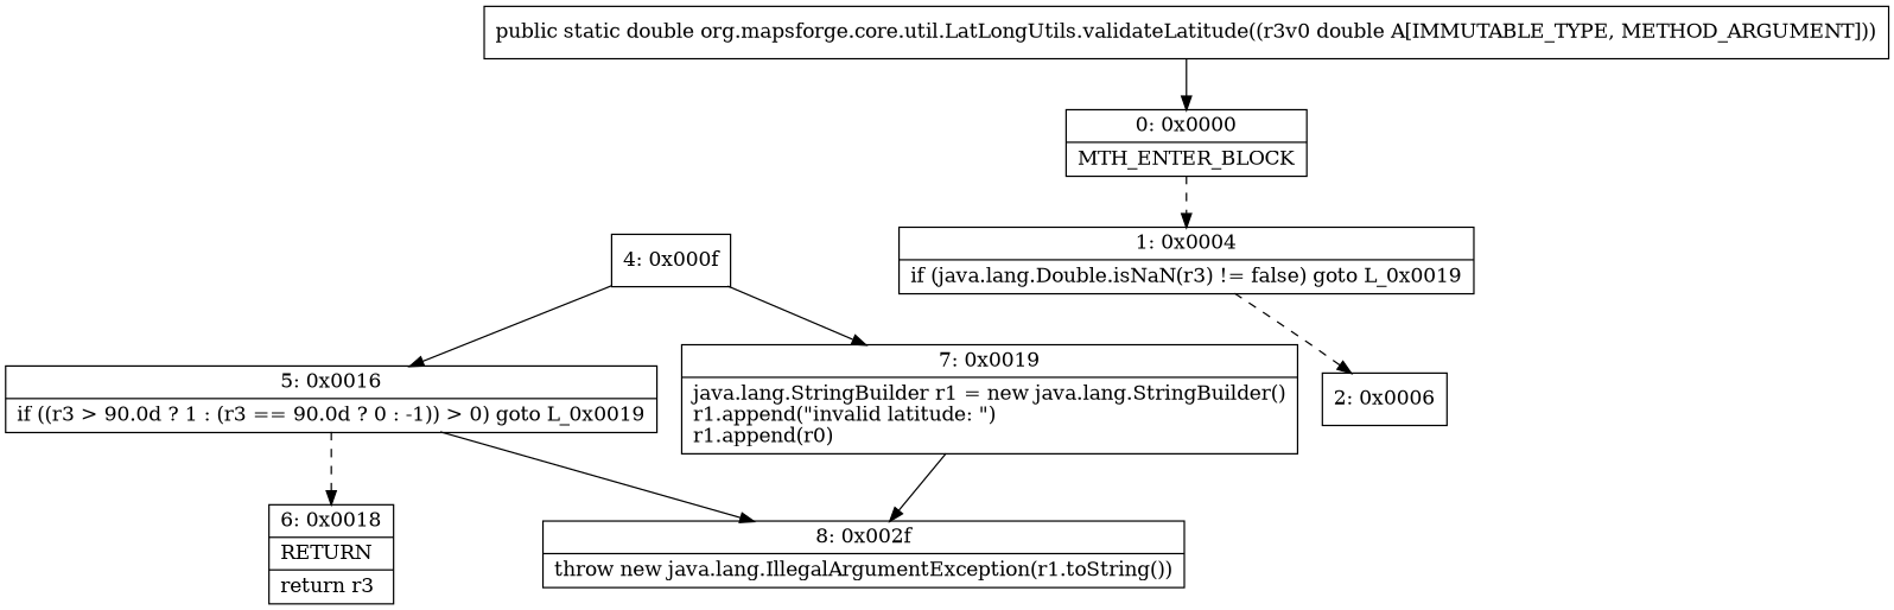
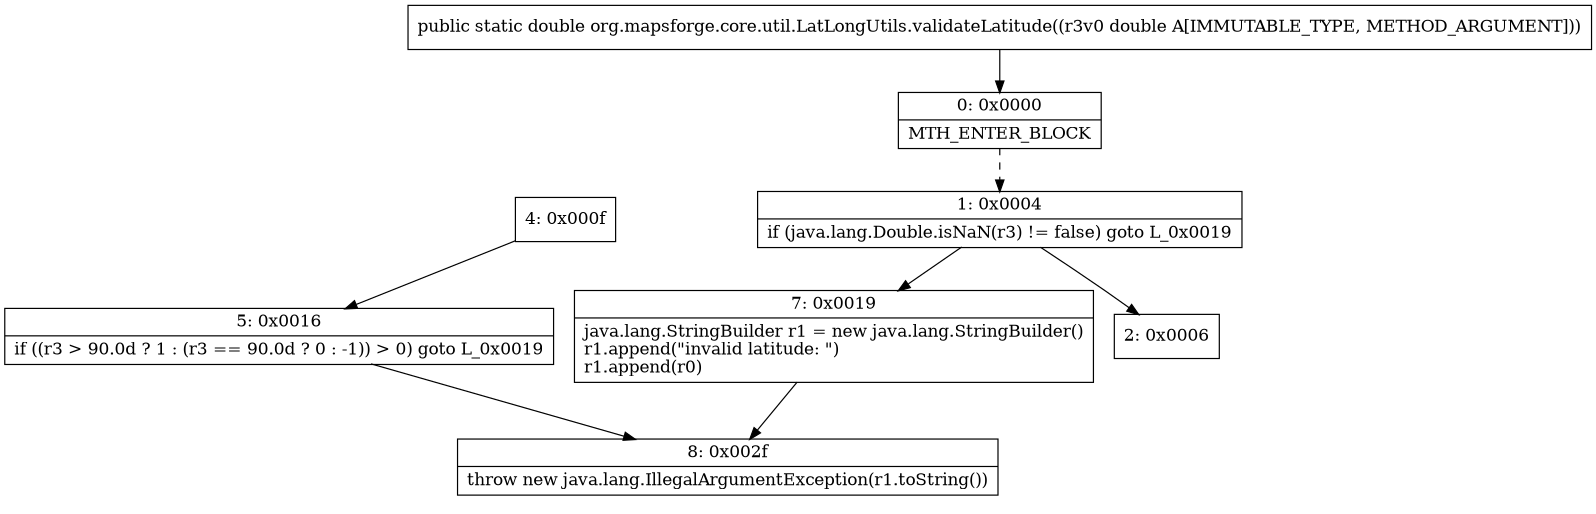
  digraph {
    node [shape=record]
    n1 [label="{0\:\ 0x0000|MTH_ENTER_BLOCK\l}"]
    n2 [label="{1\:\ 0x0004|if (java.lang.Double.isNaN(r3) != false) goto L_0x0019\l}"]
    n3 [label="{2\:\ 0x0006}"]
    n4 [label="{7\:\ 0x0019|java.lang.StringBuilder r1 = new java.lang.StringBuilder()\lr1.append(\"invalid latitude: \")\lr1.append(r0)\l}"]
    n5 [label="{8\:\ 0x002f|throw new java.lang.IllegalArgumentException(r1.toString())\l}"]
    n6 [label="{4\:\ 0x000f}"]
    n7 [label="{5\:\ 0x0016|if ((r3 \> 90.0d ? 1 : (r3 == 90.0d ? 0 : \-1)) \> 0) goto L_0x0019\l}"]
-   n8 [label="{6\:\ 0x0018|RETURN\l|return r3\l}"]
    n9 [label="{public static double org.mapsforge.core.util.LatLongUtils.validateLatitude((r3v0 double A[IMMUTABLE_TYPE, METHOD_ARGUMENT])) }"]
    n1 -> n2 [style=dashed]
-   n2 -> n3 [style=dashed]
-   n6 -> n4
+   n2 -> n3 [style=solid]
+   n2 -> n4
    n4 -> n5
    n6 -> n7
    n7 -> n5
-   n7 -> n8 [style=dashed]
    n9 -> n1
  }
